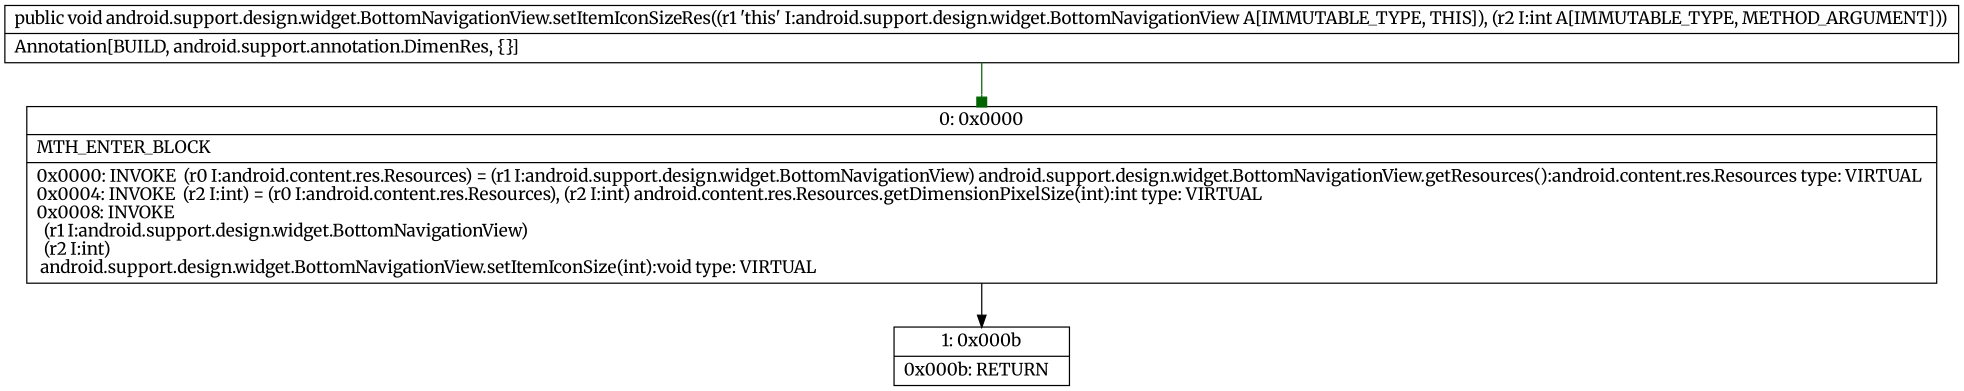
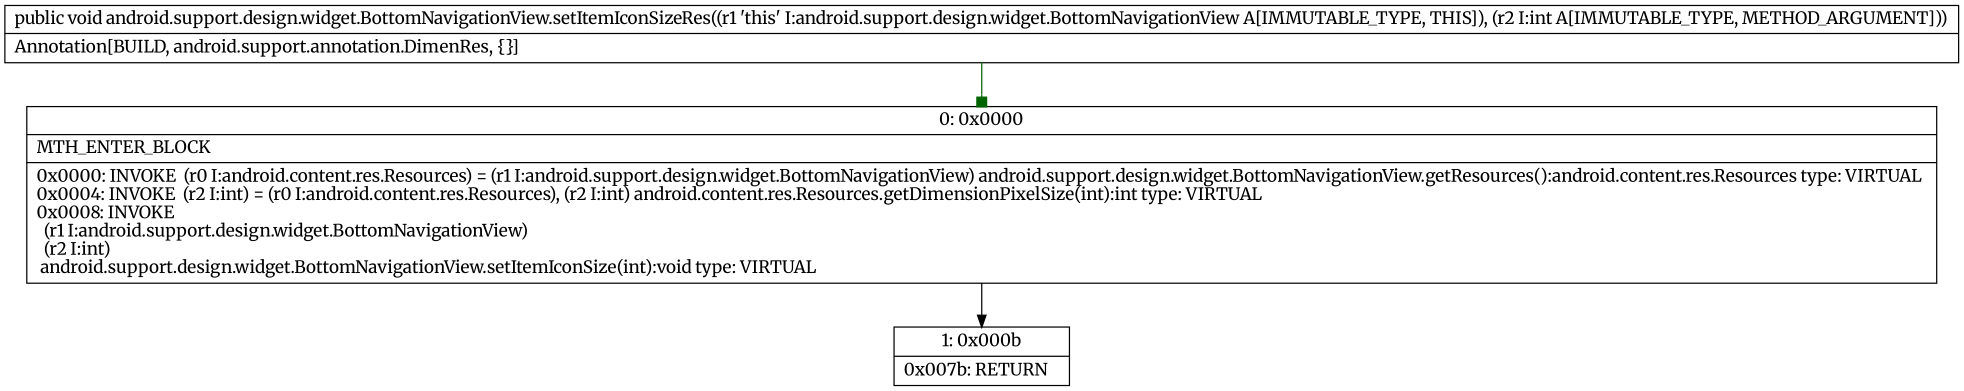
  digraph {
    fontname=Merriweather
    node [shape=record fontname=Merriweather]
    edge [fontname=Merriweather]
    n1 [label="{0\:\ 0x0000|MTH_ENTER_BLOCK\l|0x0000: INVOKE  (r0 I:android.content.res.Resources) = (r1 I:android.support.design.widget.BottomNavigationView) android.support.design.widget.BottomNavigationView.getResources():android.content.res.Resources type: VIRTUAL \l0x0004: INVOKE  (r2 I:int) = (r0 I:android.content.res.Resources), (r2 I:int) android.content.res.Resources.getDimensionPixelSize(int):int type: VIRTUAL \l0x0008: INVOKE  \l  (r1 I:android.support.design.widget.BottomNavigationView)\l  (r2 I:int)\l android.support.design.widget.BottomNavigationView.setItemIconSize(int):void type: VIRTUAL \l}"]
-   n2 [label="{1\:\ 0x000b|0x000b: RETURN   \l}"]
+   n2 [label="{1\:\ 0x000b|0x007b: RETURN   \l}"]
    n3 [label="{public void android.support.design.widget.BottomNavigationView.setItemIconSizeRes((r1 'this' I:android.support.design.widget.BottomNavigationView A[IMMUTABLE_TYPE, THIS]), (r2 I:int A[IMMUTABLE_TYPE, METHOD_ARGUMENT]))  | Annotation[BUILD, android.support.annotation.DimenRes, \{\}]\l}"]
    n1 -> n2 [color=black arrowhead=normal]
    n3 -> n1 [color=darkgreen arrowhead=box]
  }
